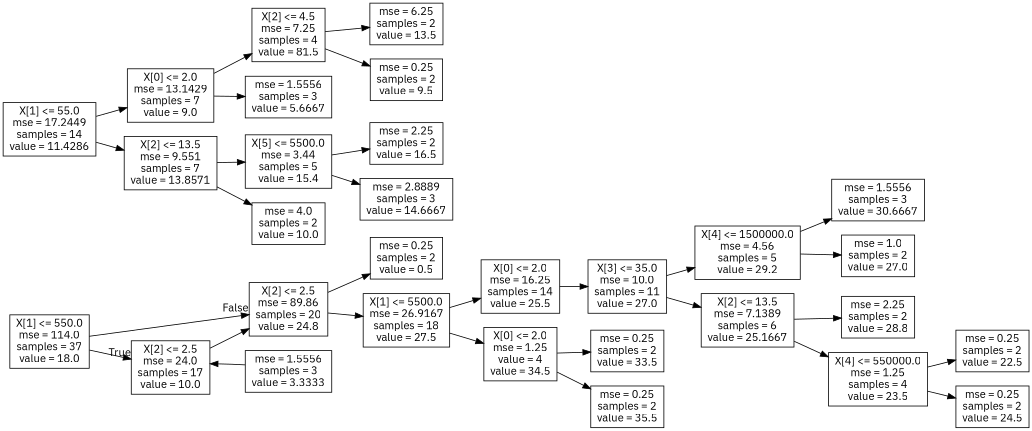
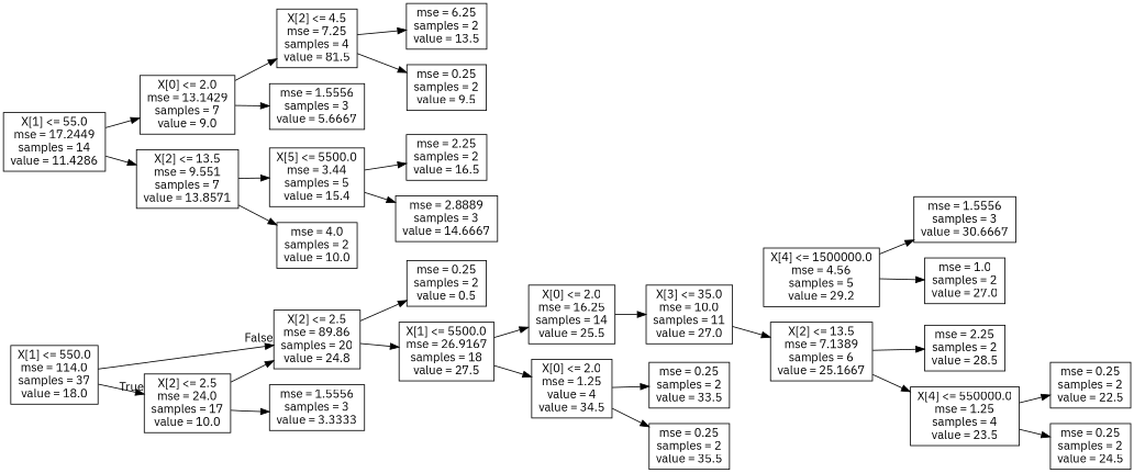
  digraph {
    fontname="IBM Plex Sans"
    rankdir=LR
    node [fontname="IBM Plex Sans" shape=box]
    edge [fontname="IBM Plex Sans"]
    n1 [label="X[1] <= 550.0\nmse = 114.0\nsamples = 37\nvalue = 18.0"]
    n2 [label="X[2] <= 2.5\nmse = 24.0\nsamples = 17\nvalue = 10.0"]
    n3 [label="X[2] <= 2.5\nmse = 89.86\nsamples = 20\nvalue = 24.8"]
    n4 [label="mse = 1.5556\nsamples = 3\nvalue = 3.3333"]
    n5 [label="mse = 0.25\nsamples = 2\nvalue = 0.5"]
    n6 [label="X[1] <= 5500.0\nmse = 26.9167\nsamples = 18\nvalue = 27.5"]
    n7 [label="X[1] <= 55.0\nmse = 17.2449\nsamples = 14\nvalue = 11.4286"]
    n8 [label="X[0] <= 2.0\nmse = 13.1429\nsamples = 7\nvalue = 9.0"]
    n9 [label="X[2] <= 13.5\nmse = 9.551\nsamples = 7\nvalue = 13.8571"]
    n10 [label="X[2] <= 4.5\nmse = 7.25\nsamples = 4\nvalue = 81.5"]
    n11 [label="mse = 1.5556\nsamples = 3\nvalue = 5.6667"]
    n12 [label="X[5] <= 5500.0\nmse = 3.44\nsamples = 5\nvalue = 15.4"]
    n13 [label="mse = 4.0\nsamples = 2\nvalue = 10.0"]
    n14 [label="mse = 6.25\nsamples = 2\nvalue = 13.5"]
    n15 [label="mse = 0.25\nsamples = 2\nvalue = 9.5"]
    n16 [label="mse = 2.25\nsamples = 2\nvalue = 16.5"]
    n17 [label="mse = 2.8889\nsamples = 3\nvalue = 14.6667"]
    n18 [label="X[0] <= 2.0\nmse = 16.25\nsamples = 14\nvalue = 25.5"]
    n19 [label="X[0] <= 2.0\nmse = 1.25\nvalue = 4\nvalue = 34.5"]
    n20 [label="X[3] <= 35.0\nmse = 10.0\nsamples = 11\nvalue = 27.0"]
    n21 [label="mse = 0.25\nsamples = 2\nvalue = 33.5"]
    n22 [label="mse = 0.25\nsamples = 2\nvalue = 35.5"]
    n23 [label="X[4] <= 1500000.0\nmse = 4.56\nsamples = 5\nvalue = 29.2"]
    n24 [label="X[2] <= 13.5\nmse = 7.1389\nsamples = 6\nvalue = 25.1667"]
    n25 [label="mse = 1.5556\nsamples = 3\nvalue = 30.6667"]
    n26 [label="mse = 1.0\nsamples = 2\nvalue = 27.0"]
-   n27 [label="mse = 2.25\nsamples = 2\nvalue = 28.8"]
+   n27 [label="mse = 2.25\nsamples = 2\nvalue = 28.5"]
    n28 [label="X[4] <= 550000.0\nmse = 1.25\nsamples = 4\nvalue = 23.5"]
    n29 [label="mse = 0.25\nsamples = 2\nvalue = 22.5"]
    n30 [label="mse = 0.25\nsamples = 2\nvalue = 24.5"]
    n1 -> n2 [headlabel=True labelangle=45 labeldistance=2.5]
    n1 -> n3 [headlabel=False labelangle=-45 labeldistance=2.5]
    n2 -> n3
-   n4 -> n2
+   n2 -> n4
    n3 -> n5
    n3 -> n6
    n6 -> n18
    n6 -> n19
    n7 -> n8
    n7 -> n9
    n8 -> n10
    n8 -> n11
    n9 -> n12
    n9 -> n13
    n10 -> n14
    n10 -> n15
    n12 -> n16
    n12 -> n17
    n18 -> n20
    n19 -> n21
    n19 -> n22
-   n20 -> n23
    n20 -> n24
    n23 -> n25
    n23 -> n26
    n24 -> n27
    n24 -> n28
    n28 -> n29
    n28 -> n30
  }
